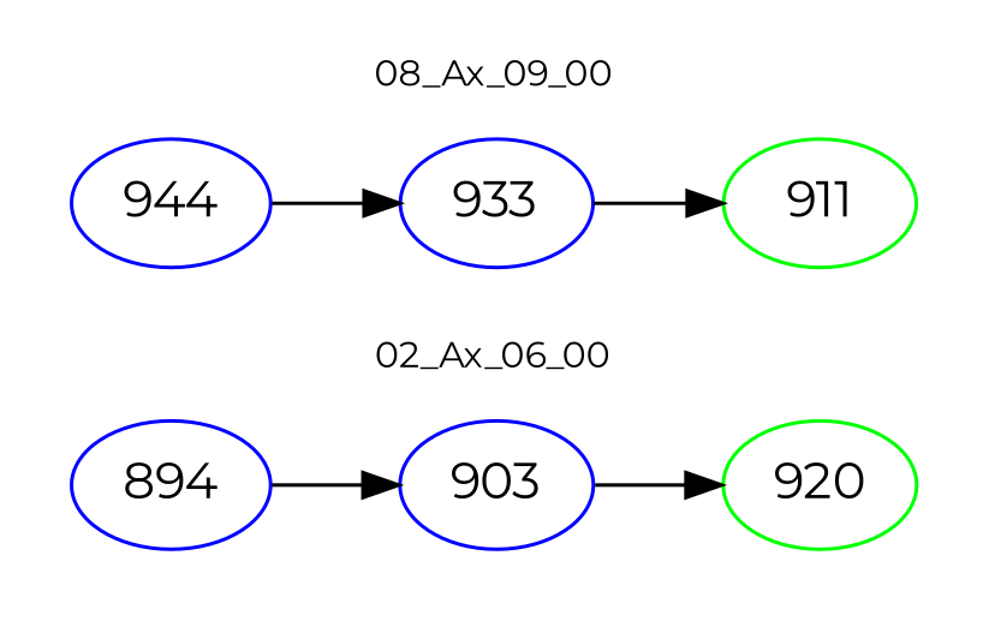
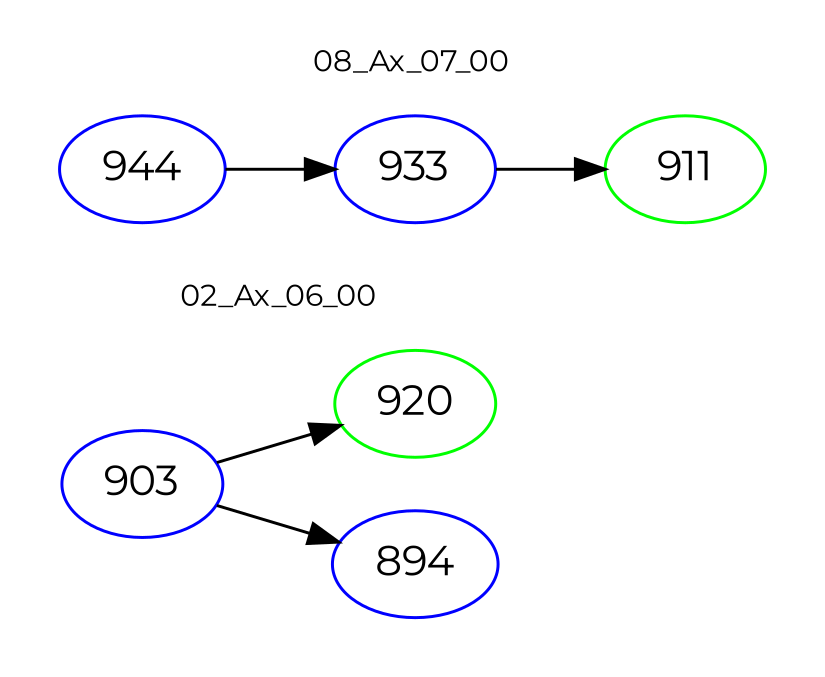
  digraph {
    fontname=Montserrat
    rankdir=LR
    node [color=blue fontname=Montserrat]
    edge [color=black fontname=Montserrat]
    n1 [label=903]
    n2 [label=894]
    n3 [color=green label=920]
    n4 [label=933]
    n5 [color=green label=911]
    n6 [label=944]
    subgraph cluster_1 {
      color=white
      fontsize=10
      label="02_Ax_06_00"
      n1
      n2
      n3
    }
    subgraph cluster_2 {
      color=white
      fontsize=10
-     label="08_Ax_09_00"
+     label="08_Ax_07_00"
      n4
      n5
      n6
    }
-   n2 -> n1
+   n1 -> n2
    n1 -> n3
    n4 -> n5
    n6 -> n4
  }
